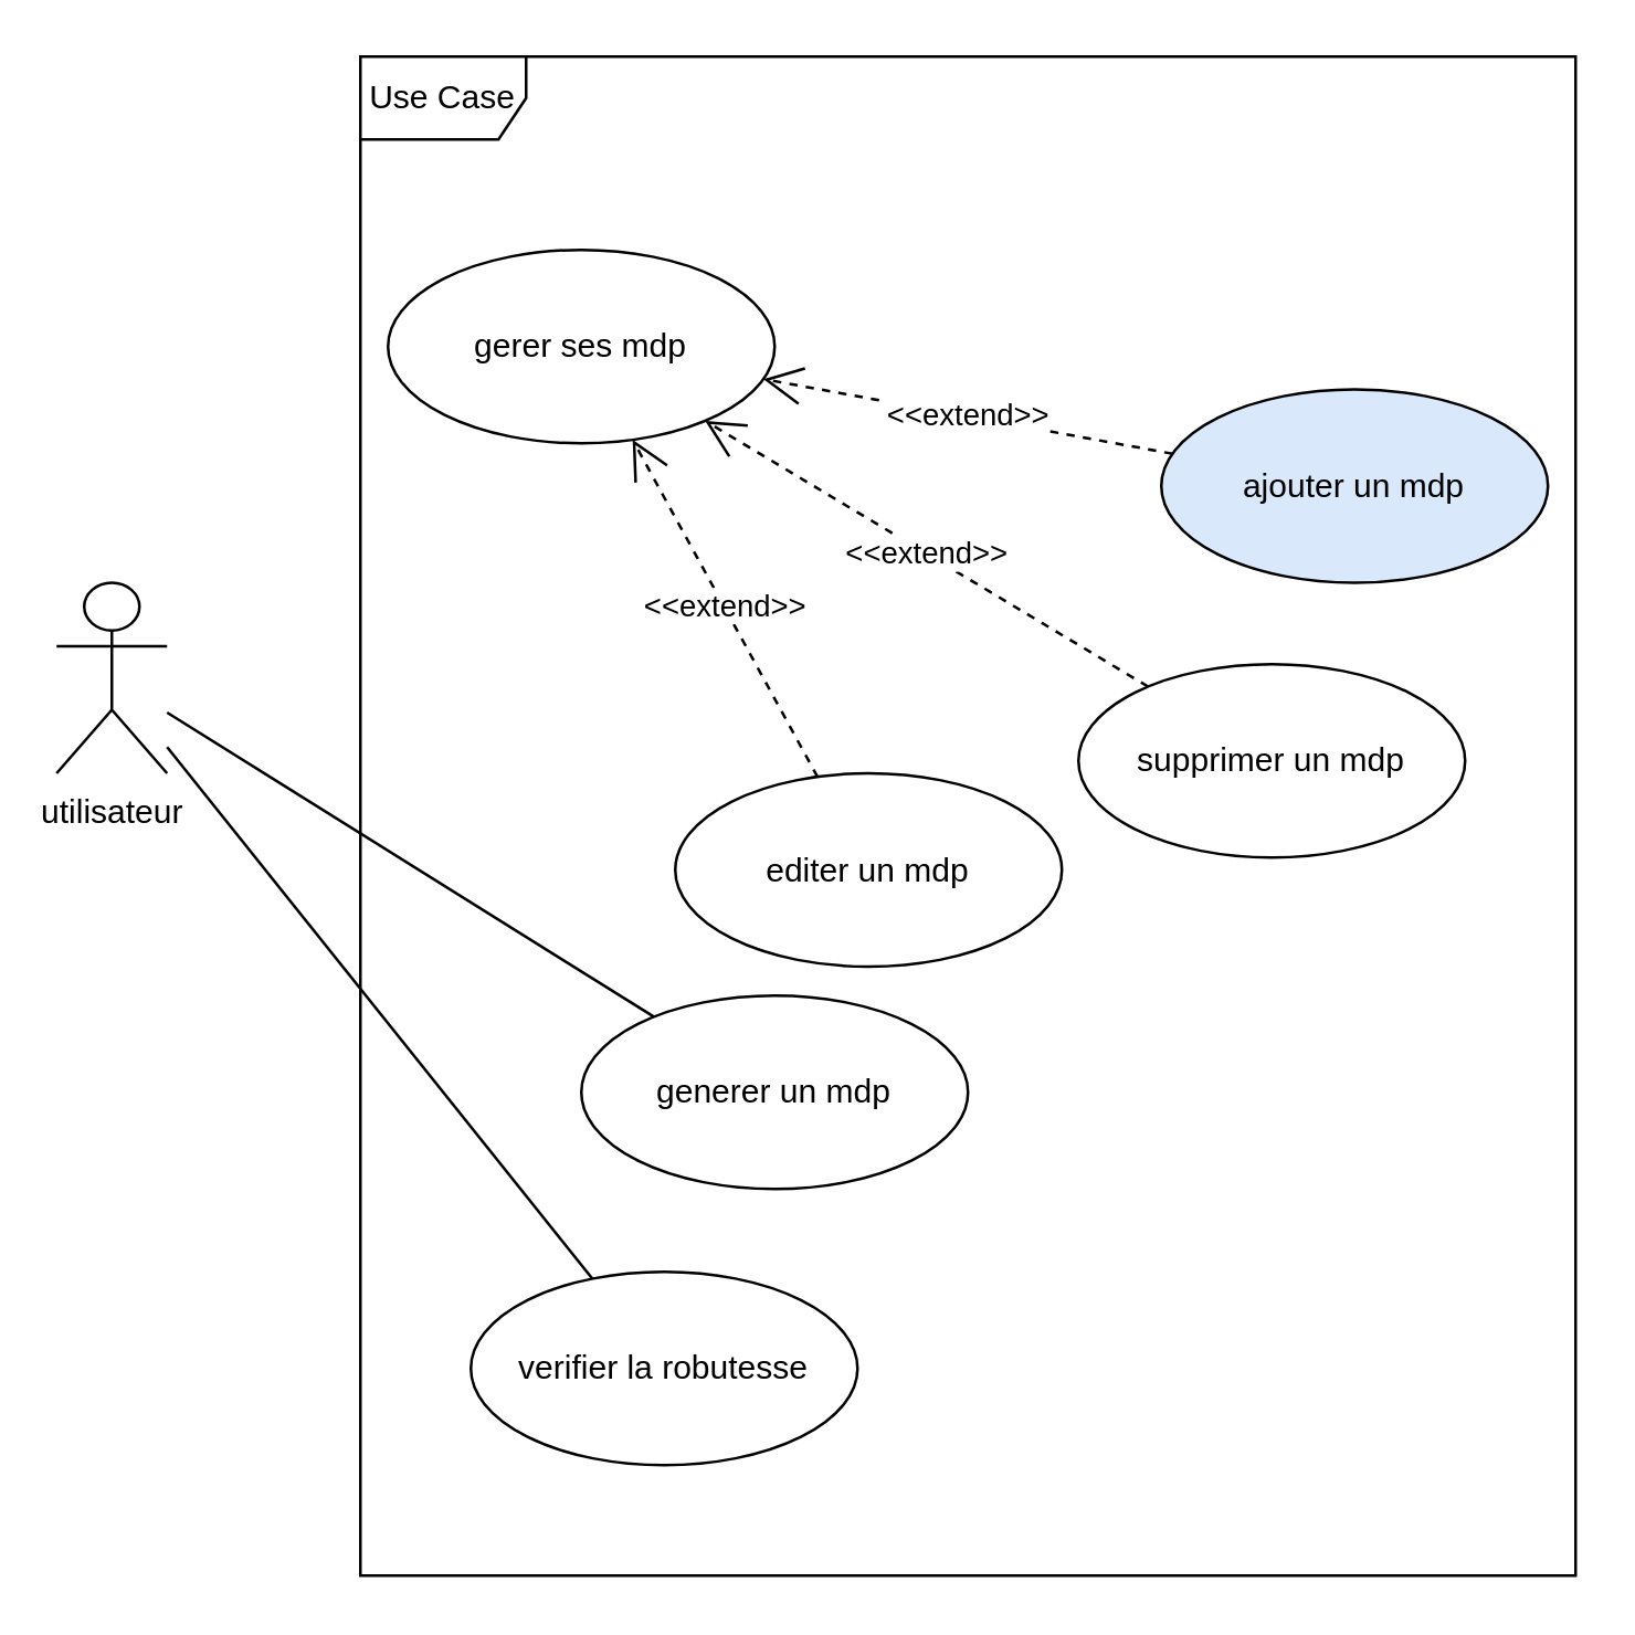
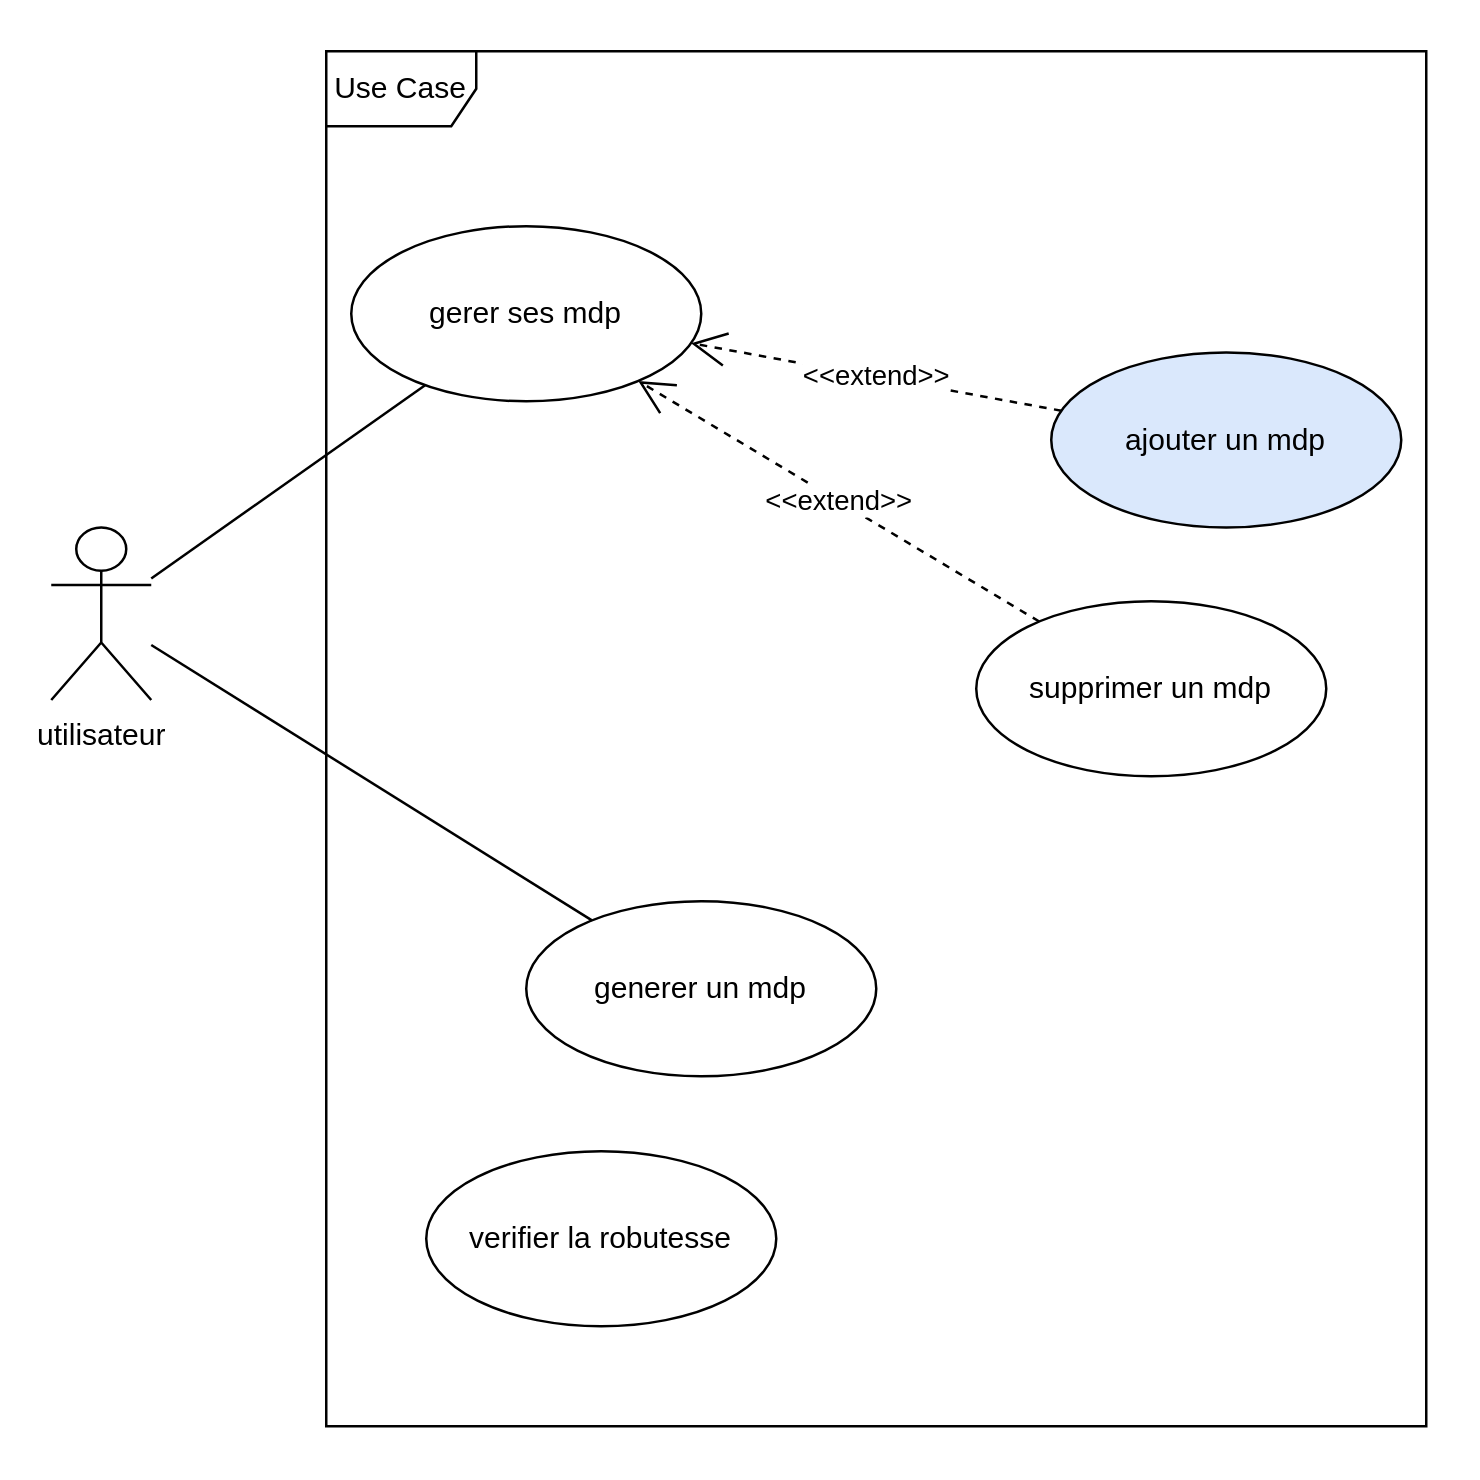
  <mxCell id="0" />
  <mxCell id="1" parent="0" />
  <mxCell id="2" value="Use Case" style="shape=umlFrame;whiteSpace=wrap;html=1;" vertex="1" parent="1"><mxGeometry x="130" y="20" width="440" height="550" as="geometry" /></mxCell>
  <mxCell id="3" value="ajouter un mdp" style="ellipse;whiteSpace=wrap;html=1;fillColor=#dae8fc;" vertex="1" parent="1"><mxGeometry x="420" y="140.5" width="140" height="70" as="geometry" /></mxCell>
- <mxCell id="4" value="editer un mdp" style="ellipse;whiteSpace=wrap;html=1;" vertex="1" parent="1"><mxGeometry x="244" y="279.5" width="140" height="70" as="geometry" /></mxCell>
  <mxCell id="5" value="supprimer un mdp" style="ellipse;whiteSpace=wrap;html=1;" vertex="1" parent="1"><mxGeometry x="390" y="240" width="140" height="70" as="geometry" /></mxCell>
  <mxCell id="6" value="utilisateur" style="shape=umlActor;verticalLabelPosition=bottom;verticalAlign=top;html=1;outlineConnect=0;" vertex="1" parent="1"><mxGeometry x="20" y="210.5" width="40" height="69" as="geometry" /></mxCell>
  <mxCell id="7" value="gerer ses mdp" style="ellipse;whiteSpace=wrap;html=1;" vertex="1" parent="1"><mxGeometry x="140" y="90" width="140" height="70" as="geometry" /></mxCell>
  <mxCell id="8" value="&amp;lt;&amp;lt;extend&amp;gt;&amp;gt;" style="endArrow=open;endSize=12;dashed=1;html=1;rounded=0;" edge="1" parent="1" source="3" target="7"><mxGeometry width="160" relative="1" as="geometry"><mxPoint x="190" y="210" as="sourcePoint" /><mxPoint x="350" y="210" as="targetPoint" /></mxGeometry></mxCell>
  <mxCell id="9" value="&amp;lt;&amp;lt;extend&amp;gt;&amp;gt;" style="endArrow=open;endSize=12;dashed=1;html=1;rounded=0;" edge="1" parent="1" source="5" target="7"><mxGeometry width="160" relative="1" as="geometry"><mxPoint x="402.719" y="258.084" as="sourcePoint" /><mxPoint x="271.305" y="221.895" as="targetPoint" /><Array as="points" /></mxGeometry></mxCell>
- <mxCell id="10" value="&amp;lt;&amp;lt;extend&amp;gt;&amp;gt;" style="endArrow=open;endSize=12;dashed=1;html=1;rounded=0;" edge="1" parent="1" source="4" target="7"><mxGeometry width="160" relative="1" as="geometry"><mxPoint x="330.03" y="300.357" as="sourcePoint" /><mxPoint x="280.101" y="129.634" as="targetPoint" /><Array as="points" /></mxGeometry></mxCell>
  <mxCell id="11" value="generer un mdp" style="ellipse;whiteSpace=wrap;html=1;" vertex="1" parent="1"><mxGeometry x="210" y="360" width="140" height="70" as="geometry" /></mxCell>
  <mxCell id="12" value="verifier la robutesse" style="ellipse;whiteSpace=wrap;html=1;" vertex="1" parent="1"><mxGeometry x="170" y="460" width="140" height="70" as="geometry" /></mxCell>
- <mxCell id="14" value="" style="endArrow=none;html=1;rounded=0;" edge="1" parent="1" source="6" target="12"><mxGeometry width="50" height="50" relative="1" as="geometry"><mxPoint x="160" y="290" as="sourcePoint" /><mxPoint x="210" y="240" as="targetPoint" /></mxGeometry></mxCell>
+ <mxCell id="13" value="" style="endArrow=none;html=1;rounded=0;" edge="1" parent="1" source="6" target="7"><mxGeometry width="50" height="50" relative="1" as="geometry"><mxPoint x="250" y="230" as="sourcePoint" /><mxPoint x="300" y="180" as="targetPoint" /></mxGeometry></mxCell>
  <mxCell id="15" value="" style="endArrow=none;html=1;rounded=0;" edge="1" parent="1" source="6" target="11"><mxGeometry width="50" height="50" relative="1" as="geometry"><mxPoint x="170" y="300" as="sourcePoint" /><mxPoint x="220" y="250" as="targetPoint" /></mxGeometry></mxCell>
